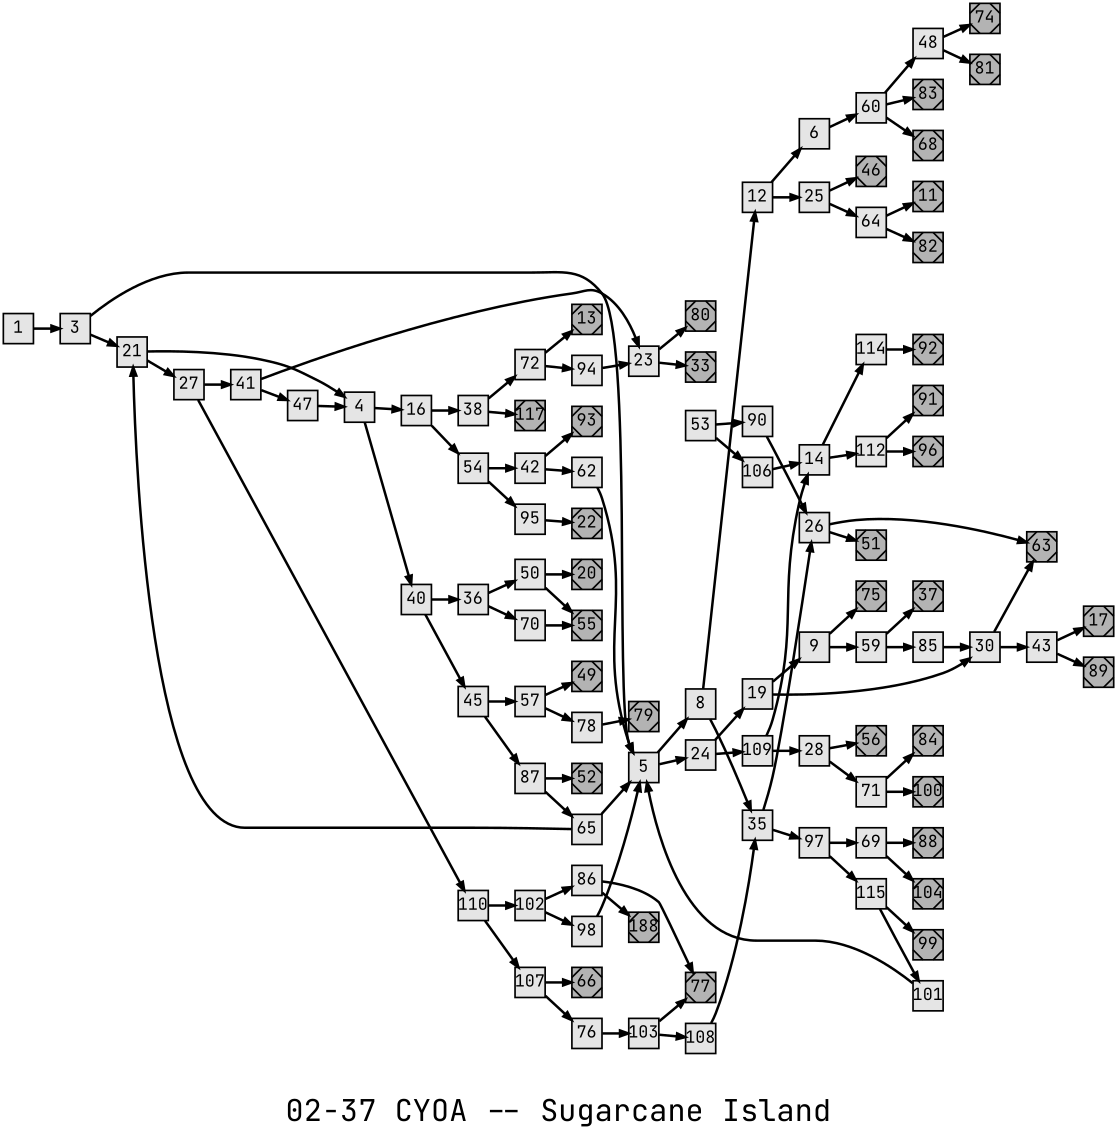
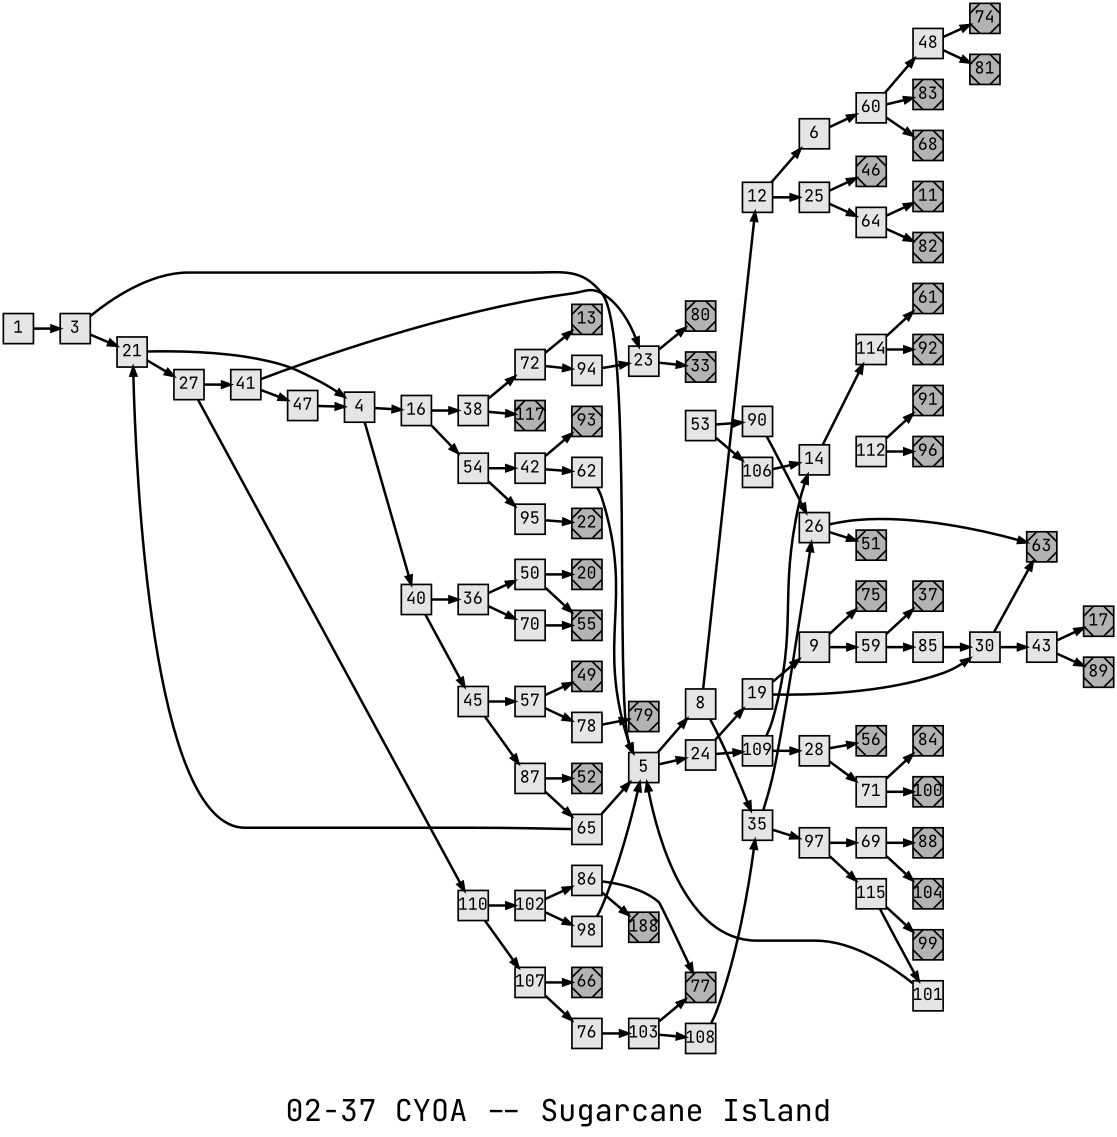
  digraph {
    fontname="JetBrains Mono"
    fontsize=36
    label="02-37 CYOA -- Sugarcane Island"
    nodesep=0.35
    ordering=out
    rankdir=LR
    ranksep=0.45
    node [fillcolor=grey90 fixedsize=true fontname="JetBrains Mono" fontsize=20 labelfloat=true margin="0,0" penwidth=2 regular=true shape=rect style=filled]
    edge [fontname="JetBrains Mono" fontsize=12 labelfloat=true penwidth=3]
    3
    5
    21
    1
    8
    24
    4
    27
    12
    35
    19
    109
    16
    40
    41
    110
    38
    54
    36
    45
    72
    117 [fillcolor=grey70 shape=Msquare]
    42
    95
    50
    70
    57
    87
    6
    25
    26
    97
    9
    30
    14
    28
    60
    74 [fillcolor=grey70 shape=Msquare]
    48
    81 [fillcolor=grey70 shape=Msquare]
    83 [fillcolor=grey70 shape=Msquare]
    68 [fillcolor=grey70 shape=Msquare]
    46 [fillcolor=grey70 shape=Msquare]
    64
    63 [fillcolor=grey70 shape=Msquare]
    51 [fillcolor=grey70 shape=Msquare]
    69
    115
    37 [fillcolor=grey70 shape=Msquare]
    59
    85
    75 [fillcolor=grey70 shape=Msquare]
    11 [fillcolor=grey70 shape=Msquare]
    82 [fillcolor=grey70 shape=Msquare]
    13 [fillcolor=grey70 shape=Msquare]
    114
    112
+   61 [fillcolor=grey70 shape=Msquare]
    92 [fillcolor=grey70 shape=Msquare]
    91 [fillcolor=grey70 shape=Msquare]
    96 [fillcolor=grey70 shape=Msquare]
    94
    93 [fillcolor=grey70 shape=Msquare]
    62
    22 [fillcolor=grey70 shape=Msquare]
    17 [fillcolor=grey70 shape=Msquare]
    43
    89 [fillcolor=grey70 shape=Msquare]
    20 [fillcolor=grey70 shape=Msquare]
    23
    47
    102
    107
    80 [fillcolor=grey70 shape=Msquare]
    33 [fillcolor=grey70 shape=Msquare]
    56 [fillcolor=grey70 shape=Msquare]
    71
    86
    98
    66 [fillcolor=grey70 shape=Msquare]
    76
    84 [fillcolor=grey70 shape=Msquare]
    100 [fillcolor=grey70 shape=Msquare]
    88 [fillcolor=grey70 shape=Msquare]
    104 [fillcolor=grey70 shape=Msquare]
    99 [fillcolor=grey70 shape=Msquare]
    101
    55 [fillcolor=grey70 shape=Msquare]
    49 [fillcolor=grey70 shape=Msquare]
    78
    52 [fillcolor=grey70 shape=Msquare]
    65
    79 [fillcolor=grey70 shape=Msquare]
    53
    90
    106
    103
    77 [fillcolor=grey70 shape=Msquare]
    108
    n100 [fillcolor=grey70 label=188 shape=Msquare]
    3 -> 5
    3 -> 21
    5 -> 8
    5 -> 24
    21 -> 4
    21 -> 27
    1 -> 3
    8 -> 12
    8 -> 35
    24 -> 19
    24 -> 109
    4 -> 16
    4 -> 40
    27 -> 41
    27 -> 110
    12 -> 6
    12 -> 25
    35 -> 26
    35 -> 97
    19 -> 9
    19 -> 30
    109 -> 14
    109 -> 28
    16 -> 38
    16 -> 54
    40 -> 36
    40 -> 45
    41 -> 23
    41 -> 47
    110 -> 102
    110 -> 107
    38 -> 72
    38 -> 117
    54 -> 42
    54 -> 95
    36 -> 50
    36 -> 70
    45 -> 57
    45 -> 87
    72 -> 13
    72 -> 94
    42 -> 93
    42 -> 62
    95 -> 22
    50 -> 20
    50 -> 55
    70 -> 55
    57 -> 49
    57 -> 78
    87 -> 52
    87 -> 65
    6 -> 60
    25 -> 46
    25 -> 64
    26 -> 63
    26 -> 51
    97 -> 69
    97 -> 115
    9 -> 59
    9 -> 75
    30 -> 63
    30 -> 43
    14 -> 114
-   14 -> 112
    28 -> 56
    28 -> 71
    60 -> 48
    60 -> 83
    60 -> 68
    48 -> 74
    48 -> 81
    64 -> 11
    64 -> 82
    69 -> 88
    69 -> 104
    115 -> 99
    115 -> 101
    59 -> 37
    59 -> 85
    85 -> 30
+   114 -> 61
    114 -> 92
    112 -> 91
    112 -> 96
    94 -> 23
    62 -> 5
    43 -> 17
    43 -> 89
    23 -> 80
    23 -> 33
    47 -> 4
    102 -> 86
    102 -> 98
    107 -> 66
    107 -> 76
    71 -> 84
    71 -> 100
    86 -> 77
    86 -> n100
    98 -> 5
    76 -> 103
    101 -> 5
    78 -> 79
    65 -> 5
    65 -> 21
    53 -> 90
    53 -> 106
    90 -> 26
    106 -> 14
    103 -> 77
    103 -> 108
    108 -> 35
  }
